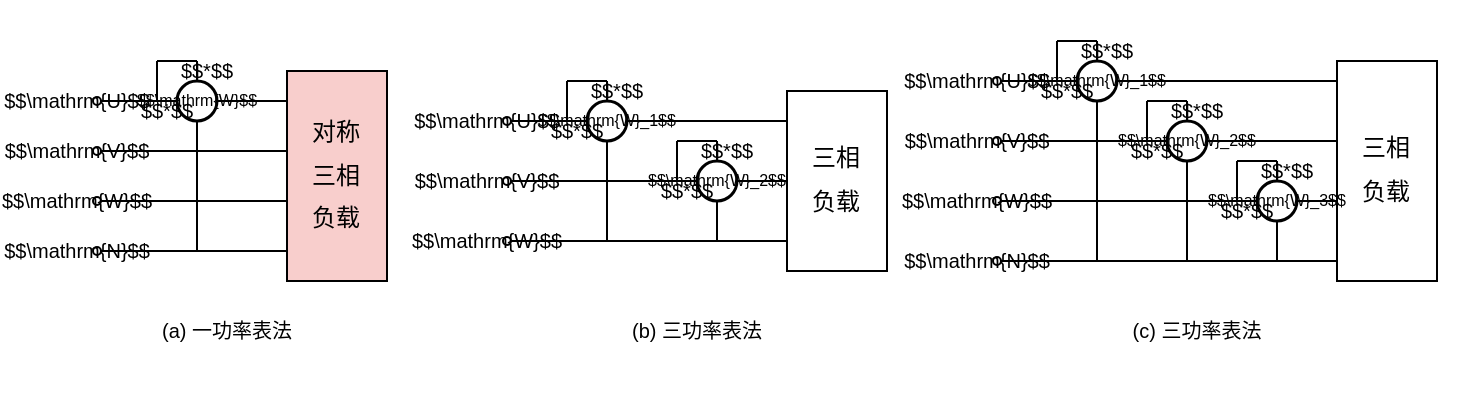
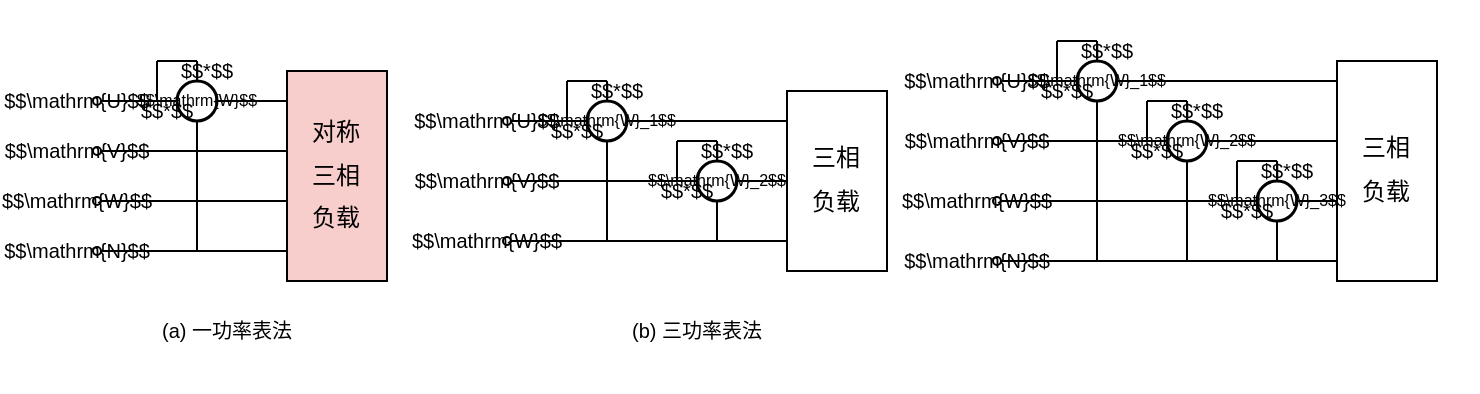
  <mxCell id="0" />
  <mxCell id="1" parent="0" />
  <mxCell id="2" value="$$\mathrm{W}$$" style="verticalLabelPosition=middle;shadow=0;dashed=0;align=center;html=1;verticalAlign=middle;strokeWidth=1.5;shape=ellipse;fontSize=8;connectable=1;" vertex="1" parent="1"><mxGeometry x="80" y="40" width="20" height="20" as="geometry" /></mxCell>
  <mxCell id="3" value="$$*$$" style="text;html=1;align=center;verticalAlign=middle;resizable=1;points=[];autosize=1;strokeColor=none;fillColor=none;fontSize=10;movable=1;rotatable=1;deletable=1;editable=1;connectable=0;" vertex="1" parent="1"><mxGeometry x="70" y="50" width="9" height="10" as="geometry" /></mxCell>
  <mxCell id="4" value="$$*$$" style="text;html=1;align=center;verticalAlign=middle;resizable=1;points=[];autosize=1;strokeColor=none;fillColor=none;fontSize=10;movable=1;rotatable=1;deletable=1;editable=1;connectable=0;" vertex="1" parent="1"><mxGeometry x="90" y="30" width="9" height="10" as="geometry" /></mxCell>
  <mxCell id="5" value="&lt;p style=&quot;line-height: 1.8&quot;&gt;对称&lt;br&gt;三相&lt;br&gt;负载&lt;/p&gt;" style="rounded=0;whiteSpace=wrap;html=1;connectable=0;fillColor=#f8cecc;" vertex="1" parent="1"><mxGeometry x="135" y="35" width="50" height="105" as="geometry" /></mxCell>
  <mxCell id="6" value="" style="endArrow=none;html=1;rounded=0;exitX=1;exitY=0.5;exitDx=0;exitDy=0;" edge="1" parent="1" source="2"><mxGeometry width="50" height="50" relative="1" as="geometry"><mxPoint x="110" y="55" as="sourcePoint" /><mxPoint x="135" y="50" as="targetPoint" /></mxGeometry></mxCell>
  <mxCell id="7" value="" style="endArrow=none;html=1;rounded=0;exitX=0.5;exitY=0;exitDx=0;exitDy=0;" edge="1" parent="1" source="2"><mxGeometry width="50" height="50" relative="1" as="geometry"><mxPoint x="90" y="40" as="sourcePoint" /><mxPoint x="90" y="30" as="targetPoint" /></mxGeometry></mxCell>
  <mxCell id="8" value="" style="endArrow=none;html=1;rounded=0;" edge="1" parent="1"><mxGeometry width="50" height="50" relative="1" as="geometry"><mxPoint x="90" y="30" as="sourcePoint" /><mxPoint x="70" y="30" as="targetPoint" /></mxGeometry></mxCell>
  <mxCell id="9" value="" style="endArrow=none;html=1;rounded=0;entryX=0;entryY=0.5;entryDx=0;entryDy=0;startSize=4;endSize=4;startArrow=oval;startFill=0;" edge="1" parent="1" target="2"><mxGeometry width="50" height="50" relative="1" as="geometry"><mxPoint x="40" y="50" as="sourcePoint" /><mxPoint x="110" y="-5" as="targetPoint" /></mxGeometry></mxCell>
  <mxCell id="10" value="" style="endArrow=none;html=1;rounded=0;" edge="1" parent="1"><mxGeometry width="50" height="50" relative="1" as="geometry"><mxPoint x="70" y="50" as="sourcePoint" /><mxPoint x="70" y="30" as="targetPoint" /></mxGeometry></mxCell>
  <mxCell id="11" value="" style="endArrow=none;html=1;rounded=0;entryX=0.5;entryY=1;entryDx=0;entryDy=0;" edge="1" parent="1" target="2"><mxGeometry width="50" height="50" relative="1" as="geometry"><mxPoint x="90" y="125" as="sourcePoint" /><mxPoint x="75" y="85" as="targetPoint" /></mxGeometry></mxCell>
  <mxCell id="12" value="" style="endArrow=none;html=1;rounded=0;startArrow=oval;startFill=0;endSize=4;startSize=4;" edge="1" parent="1"><mxGeometry width="50" height="50" relative="1" as="geometry"><mxPoint x="40" y="75" as="sourcePoint" /><mxPoint x="135" y="75" as="targetPoint" /></mxGeometry></mxCell>
  <mxCell id="13" value="" style="endArrow=none;html=1;rounded=0;startArrow=oval;startFill=0;endSize=4;startSize=4;" edge="1" parent="1"><mxGeometry width="50" height="50" relative="1" as="geometry"><mxPoint x="40" y="100" as="sourcePoint" /><mxPoint x="135" y="100" as="targetPoint" /></mxGeometry></mxCell>
  <mxCell id="14" value="" style="endArrow=none;html=1;rounded=0;startArrow=oval;startFill=0;endSize=4;startSize=4;" edge="1" parent="1"><mxGeometry width="50" height="50" relative="1" as="geometry"><mxPoint x="40" y="125" as="sourcePoint" /><mxPoint x="135" y="125" as="targetPoint" /></mxGeometry></mxCell>
  <mxCell id="15" value="$$\mathrm{U}$$" style="text;html=1;align=center;verticalAlign=middle;resizable=1;points=[];autosize=1;strokeColor=none;fillColor=none;movable=1;rotatable=1;deletable=1;editable=1;connectable=1;fontSize=10;" vertex="1" parent="1"><mxGeometry x="20" y="40" width="19" height="20" as="geometry" /></mxCell>
  <mxCell id="16" value="$$\mathrm{V}$$" style="text;html=1;align=center;verticalAlign=middle;resizable=1;points=[];autosize=1;strokeColor=none;fillColor=none;movable=1;rotatable=1;deletable=1;editable=1;connectable=1;fontSize=10;" vertex="1" parent="1"><mxGeometry x="20" y="65" width="19" height="20" as="geometry" /></mxCell>
  <mxCell id="17" value="$$\mathrm{W}$$" style="text;html=1;align=center;verticalAlign=middle;resizable=1;points=[];autosize=1;strokeColor=none;fillColor=none;movable=1;rotatable=1;deletable=1;editable=1;connectable=1;fontSize=10;" vertex="1" parent="1"><mxGeometry x="20" y="90" width="19" height="20" as="geometry" /></mxCell>
  <mxCell id="18" value="$$\mathrm{N}$$" style="text;html=1;align=center;verticalAlign=middle;resizable=1;points=[];autosize=1;strokeColor=none;fillColor=none;movable=1;rotatable=1;deletable=1;editable=1;connectable=1;fontSize=10;" vertex="1" parent="1"><mxGeometry x="20" y="115" width="19" height="20" as="geometry" /></mxCell>
  <mxCell id="19" value="$$\mathrm{W}_1$$" style="verticalLabelPosition=middle;shadow=0;dashed=0;align=center;html=1;verticalAlign=middle;strokeWidth=1.5;shape=ellipse;fontSize=8;connectable=1;" vertex="1" parent="1"><mxGeometry x="285" y="50" width="20" height="20" as="geometry" /></mxCell>
  <mxCell id="20" value="$$*$$" style="text;html=1;align=center;verticalAlign=middle;resizable=1;points=[];autosize=1;strokeColor=none;fillColor=none;fontSize=10;movable=1;rotatable=1;deletable=1;editable=1;connectable=0;" vertex="1" parent="1"><mxGeometry x="275" y="60" width="9" height="10" as="geometry" /></mxCell>
  <mxCell id="21" value="$$*$$" style="text;html=1;align=center;verticalAlign=middle;resizable=1;points=[];autosize=1;strokeColor=none;fillColor=none;fontSize=10;movable=1;rotatable=1;deletable=1;editable=1;connectable=0;" vertex="1" parent="1"><mxGeometry x="295" y="40" width="9" height="10" as="geometry" /></mxCell>
  <mxCell id="22" value="&lt;p style=&quot;line-height: 1.8&quot;&gt;三相&lt;br&gt;负载&lt;/p&gt;" style="rounded=0;whiteSpace=wrap;html=1;connectable=0;" vertex="1" parent="1"><mxGeometry x="385" y="45" width="50" height="90" as="geometry" /></mxCell>
  <mxCell id="23" value="" style="endArrow=none;html=1;rounded=0;exitX=1;exitY=0.5;exitDx=0;exitDy=0;" edge="1" parent="1" source="19"><mxGeometry width="50" height="50" relative="1" as="geometry"><mxPoint x="315" y="65" as="sourcePoint" /><mxPoint x="385" y="60" as="targetPoint" /></mxGeometry></mxCell>
  <mxCell id="24" value="" style="endArrow=none;html=1;rounded=0;exitX=0.5;exitY=0;exitDx=0;exitDy=0;" edge="1" parent="1" source="19"><mxGeometry width="50" height="50" relative="1" as="geometry"><mxPoint x="295" y="50" as="sourcePoint" /><mxPoint x="295" y="40" as="targetPoint" /></mxGeometry></mxCell>
  <mxCell id="25" value="" style="endArrow=none;html=1;rounded=0;" edge="1" parent="1"><mxGeometry width="50" height="50" relative="1" as="geometry"><mxPoint x="295" y="40" as="sourcePoint" /><mxPoint x="275" y="40" as="targetPoint" /></mxGeometry></mxCell>
  <mxCell id="26" value="" style="endArrow=none;html=1;rounded=0;entryX=0;entryY=0.5;entryDx=0;entryDy=0;startSize=4;endSize=4;startArrow=oval;startFill=0;" edge="1" parent="1" target="19"><mxGeometry width="50" height="50" relative="1" as="geometry"><mxPoint x="245" y="60" as="sourcePoint" /><mxPoint x="315" y="5" as="targetPoint" /></mxGeometry></mxCell>
  <mxCell id="27" value="" style="endArrow=none;html=1;rounded=0;" edge="1" parent="1"><mxGeometry width="50" height="50" relative="1" as="geometry"><mxPoint x="275" y="60" as="sourcePoint" /><mxPoint x="275" y="40" as="targetPoint" /></mxGeometry></mxCell>
  <mxCell id="28" value="" style="endArrow=none;html=1;rounded=0;entryX=0.5;entryY=1;entryDx=0;entryDy=0;" edge="1" parent="1" target="19"><mxGeometry width="50" height="50" relative="1" as="geometry"><mxPoint x="295" y="120" as="sourcePoint" /><mxPoint x="280" y="95" as="targetPoint" /></mxGeometry></mxCell>
  <mxCell id="29" value="" style="endArrow=none;html=1;rounded=0;startArrow=oval;startFill=0;endSize=4;startSize=4;entryX=0;entryY=0.5;entryDx=0;entryDy=0;" edge="1" parent="1" target="34"><mxGeometry width="50" height="50" relative="1" as="geometry"><mxPoint x="245" y="90" as="sourcePoint" /><mxPoint x="340" y="85" as="targetPoint" /></mxGeometry></mxCell>
  <mxCell id="30" value="" style="endArrow=none;html=1;rounded=0;startArrow=oval;startFill=0;endSize=4;startSize=4;" edge="1" parent="1"><mxGeometry width="50" height="50" relative="1" as="geometry"><mxPoint x="245" y="120" as="sourcePoint" /><mxPoint x="385" y="120" as="targetPoint" /></mxGeometry></mxCell>
  <mxCell id="31" value="$$\mathrm{U}$$" style="text;html=1;align=center;verticalAlign=middle;resizable=1;points=[];autosize=1;strokeColor=none;fillColor=none;movable=1;rotatable=1;deletable=1;editable=1;connectable=0;fontSize=10;" vertex="1" parent="1"><mxGeometry x="225" y="50" width="19" height="20" as="geometry" /></mxCell>
  <mxCell id="32" value="$$\mathrm{V}$$" style="text;html=1;align=center;verticalAlign=middle;resizable=1;points=[];autosize=1;strokeColor=none;fillColor=none;movable=1;rotatable=1;deletable=1;editable=1;connectable=0;fontSize=10;" vertex="1" parent="1"><mxGeometry x="225" y="80" width="19" height="20" as="geometry" /></mxCell>
  <mxCell id="33" value="$$\mathrm{W}$$" style="text;html=1;align=center;verticalAlign=middle;resizable=1;points=[];autosize=1;strokeColor=none;fillColor=none;movable=1;rotatable=1;deletable=1;editable=1;connectable=0;fontSize=10;" vertex="1" parent="1"><mxGeometry x="225" y="110" width="19" height="20" as="geometry" /></mxCell>
  <mxCell id="34" value="$$\mathrm{W}_2$$" style="verticalLabelPosition=middle;shadow=0;dashed=0;align=center;html=1;verticalAlign=middle;strokeWidth=1.5;shape=ellipse;fontSize=8;connectable=1;" vertex="1" parent="1"><mxGeometry x="340" y="80" width="20" height="20" as="geometry" /></mxCell>
  <mxCell id="35" value="$$*$$" style="text;html=1;align=center;verticalAlign=middle;resizable=1;points=[];autosize=1;strokeColor=none;fillColor=none;fontSize=10;movable=1;rotatable=1;deletable=1;editable=1;connectable=0;" vertex="1" parent="1"><mxGeometry x="330" y="90" width="9" height="10" as="geometry" /></mxCell>
  <mxCell id="36" value="$$*$$" style="text;html=1;align=center;verticalAlign=middle;resizable=1;points=[];autosize=1;strokeColor=none;fillColor=none;fontSize=10;movable=1;rotatable=1;deletable=1;editable=1;connectable=0;" vertex="1" parent="1"><mxGeometry x="350" y="70" width="9" height="10" as="geometry" /></mxCell>
  <mxCell id="37" value="" style="endArrow=none;html=1;rounded=0;exitX=0.5;exitY=0;exitDx=0;exitDy=0;" edge="1" parent="1" source="34"><mxGeometry width="50" height="50" relative="1" as="geometry"><mxPoint x="350" y="80" as="sourcePoint" /><mxPoint x="350" y="70" as="targetPoint" /></mxGeometry></mxCell>
  <mxCell id="38" value="" style="endArrow=none;html=1;rounded=0;" edge="1" parent="1"><mxGeometry width="50" height="50" relative="1" as="geometry"><mxPoint x="350" y="70" as="sourcePoint" /><mxPoint x="330" y="70" as="targetPoint" /></mxGeometry></mxCell>
  <mxCell id="39" value="" style="endArrow=none;html=1;rounded=0;" edge="1" parent="1"><mxGeometry width="50" height="50" relative="1" as="geometry"><mxPoint x="330" y="90" as="sourcePoint" /><mxPoint x="330" y="70" as="targetPoint" /></mxGeometry></mxCell>
  <mxCell id="40" value="" style="endArrow=none;html=1;rounded=0;entryX=0.5;entryY=1;entryDx=0;entryDy=0;" edge="1" parent="1" target="34"><mxGeometry width="50" height="50" relative="1" as="geometry"><mxPoint x="350" y="120" as="sourcePoint" /><mxPoint x="335" y="125" as="targetPoint" /></mxGeometry></mxCell>
  <mxCell id="41" value="" style="endArrow=none;html=1;rounded=0;fontSize=10;startSize=4;endSize=4;" edge="1" parent="1"><mxGeometry width="50" height="50" relative="1" as="geometry"><mxPoint x="360" y="90" as="sourcePoint" /><mxPoint x="385" y="90" as="targetPoint" /></mxGeometry></mxCell>
  <mxCell id="42" value="$$\mathrm{W}_1$$" style="verticalLabelPosition=middle;shadow=0;dashed=0;align=center;html=1;verticalAlign=middle;strokeWidth=1.5;shape=ellipse;fontSize=8;connectable=1;" vertex="1" parent="1"><mxGeometry x="530" y="30" width="20" height="20" as="geometry" /></mxCell>
  <mxCell id="43" value="$$*$$" style="text;html=1;align=center;verticalAlign=middle;resizable=1;points=[];autosize=1;strokeColor=none;fillColor=none;fontSize=10;movable=1;rotatable=1;deletable=1;editable=1;connectable=0;" vertex="1" parent="1"><mxGeometry x="520" y="40" width="9" height="10" as="geometry" /></mxCell>
  <mxCell id="44" value="$$*$$" style="text;html=1;align=center;verticalAlign=middle;resizable=1;points=[];autosize=1;strokeColor=none;fillColor=none;fontSize=10;movable=1;rotatable=1;deletable=1;editable=1;connectable=0;" vertex="1" parent="1"><mxGeometry x="540" y="20" width="9" height="10" as="geometry" /></mxCell>
  <mxCell id="45" value="&lt;p style=&quot;line-height: 1.8&quot;&gt;三相&lt;br&gt;负载&lt;/p&gt;" style="rounded=0;whiteSpace=wrap;html=1;connectable=0;" vertex="1" parent="1"><mxGeometry x="660" y="30" width="50" height="110" as="geometry" /></mxCell>
  <mxCell id="46" value="" style="endArrow=none;html=1;rounded=0;exitX=1;exitY=0.5;exitDx=0;exitDy=0;" edge="1" parent="1" source="42"><mxGeometry width="50" height="50" relative="1" as="geometry"><mxPoint x="560" y="45" as="sourcePoint" /><mxPoint x="660" y="40" as="targetPoint" /></mxGeometry></mxCell>
  <mxCell id="47" value="" style="endArrow=none;html=1;rounded=0;exitX=0.5;exitY=0;exitDx=0;exitDy=0;" edge="1" parent="1" source="42"><mxGeometry width="50" height="50" relative="1" as="geometry"><mxPoint x="540" y="30" as="sourcePoint" /><mxPoint x="540" y="20" as="targetPoint" /></mxGeometry></mxCell>
  <mxCell id="48" value="" style="endArrow=none;html=1;rounded=0;" edge="1" parent="1"><mxGeometry width="50" height="50" relative="1" as="geometry"><mxPoint x="540" y="20" as="sourcePoint" /><mxPoint x="520" y="20" as="targetPoint" /></mxGeometry></mxCell>
  <mxCell id="49" value="" style="endArrow=none;html=1;rounded=0;entryX=0;entryY=0.5;entryDx=0;entryDy=0;startSize=4;endSize=4;startArrow=oval;startFill=0;" edge="1" parent="1" target="42"><mxGeometry width="50" height="50" relative="1" as="geometry"><mxPoint x="490" y="40" as="sourcePoint" /><mxPoint x="560" y="-15" as="targetPoint" /></mxGeometry></mxCell>
  <mxCell id="50" value="" style="endArrow=none;html=1;rounded=0;" edge="1" parent="1"><mxGeometry width="50" height="50" relative="1" as="geometry"><mxPoint x="520" y="40" as="sourcePoint" /><mxPoint x="520" y="20" as="targetPoint" /></mxGeometry></mxCell>
  <mxCell id="51" value="" style="endArrow=none;html=1;rounded=0;entryX=0.5;entryY=1;entryDx=0;entryDy=0;" edge="1" parent="1" target="42"><mxGeometry width="50" height="50" relative="1" as="geometry"><mxPoint x="540" y="130" as="sourcePoint" /><mxPoint x="525" y="75" as="targetPoint" /></mxGeometry></mxCell>
  <mxCell id="52" value="" style="endArrow=none;html=1;rounded=0;startArrow=oval;startFill=0;endSize=4;startSize=4;entryX=0;entryY=0.5;entryDx=0;entryDy=0;" edge="1" parent="1"><mxGeometry width="50" height="50" relative="1" as="geometry"><mxPoint x="490" y="70" as="sourcePoint" /><mxPoint x="575" y="70" as="targetPoint" /></mxGeometry></mxCell>
  <mxCell id="53" value="" style="endArrow=none;html=1;rounded=0;startArrow=oval;startFill=0;endSize=4;startSize=4;entryX=0;entryY=0.5;entryDx=0;entryDy=0;" edge="1" parent="1"><mxGeometry width="50" height="50" relative="1" as="geometry"><mxPoint x="490" y="100" as="sourcePoint" /><mxPoint x="620" y="100" as="targetPoint" /></mxGeometry></mxCell>
  <mxCell id="54" value="" style="endArrow=none;html=1;rounded=0;startArrow=oval;startFill=0;endSize=4;startSize=4;" edge="1" parent="1"><mxGeometry width="50" height="50" relative="1" as="geometry"><mxPoint x="490" y="130" as="sourcePoint" /><mxPoint x="660" y="130" as="targetPoint" /></mxGeometry></mxCell>
  <mxCell id="55" value="$$\mathrm{U}$$" style="text;html=1;align=center;verticalAlign=middle;resizable=1;points=[];autosize=1;strokeColor=none;fillColor=none;movable=1;rotatable=1;deletable=1;editable=1;connectable=1;fontSize=10;" vertex="1" parent="1"><mxGeometry x="470" y="30" width="19" height="20" as="geometry" /></mxCell>
  <mxCell id="56" value="$$\mathrm{V}$$" style="text;html=1;align=center;verticalAlign=middle;resizable=1;points=[];autosize=1;strokeColor=none;fillColor=none;movable=1;rotatable=1;deletable=1;editable=1;connectable=1;fontSize=10;" vertex="1" parent="1"><mxGeometry x="470" y="60" width="19" height="20" as="geometry" /></mxCell>
  <mxCell id="57" value="$$\mathrm{W}$$" style="text;html=1;align=center;verticalAlign=middle;resizable=1;points=[];autosize=1;strokeColor=none;fillColor=none;movable=1;rotatable=1;deletable=1;editable=1;connectable=1;fontSize=10;" vertex="1" parent="1"><mxGeometry x="470" y="90" width="19" height="20" as="geometry" /></mxCell>
  <mxCell id="58" value="$$\mathrm{N}$$" style="text;html=1;align=center;verticalAlign=middle;resizable=1;points=[];autosize=1;strokeColor=none;fillColor=none;movable=1;rotatable=1;deletable=1;editable=1;connectable=1;fontSize=10;" vertex="1" parent="1"><mxGeometry x="470" y="120" width="19" height="20" as="geometry" /></mxCell>
  <mxCell id="59" value="$$\mathrm{W}_2$$" style="verticalLabelPosition=middle;shadow=0;dashed=0;align=center;html=1;verticalAlign=middle;strokeWidth=1.5;shape=ellipse;fontSize=8;connectable=1;" vertex="1" parent="1"><mxGeometry x="575" y="60" width="20" height="20" as="geometry" /></mxCell>
  <mxCell id="60" value="$$*$$" style="text;html=1;align=center;verticalAlign=middle;resizable=1;points=[];autosize=1;strokeColor=none;fillColor=none;fontSize=10;movable=1;rotatable=1;deletable=1;editable=1;connectable=0;" vertex="1" parent="1"><mxGeometry x="565" y="70" width="9" height="10" as="geometry" /></mxCell>
  <mxCell id="61" value="$$*$$" style="text;html=1;align=center;verticalAlign=middle;resizable=1;points=[];autosize=1;strokeColor=none;fillColor=none;fontSize=10;movable=1;rotatable=1;deletable=1;editable=1;connectable=0;" vertex="1" parent="1"><mxGeometry x="585" y="50" width="9" height="10" as="geometry" /></mxCell>
  <mxCell id="62" value="" style="endArrow=none;html=1;rounded=0;exitX=0.5;exitY=0;exitDx=0;exitDy=0;" edge="1" parent="1" source="59"><mxGeometry width="50" height="50" relative="1" as="geometry"><mxPoint x="585" y="60" as="sourcePoint" /><mxPoint x="585" y="50" as="targetPoint" /></mxGeometry></mxCell>
  <mxCell id="63" value="" style="endArrow=none;html=1;rounded=0;" edge="1" parent="1"><mxGeometry width="50" height="50" relative="1" as="geometry"><mxPoint x="585" y="50" as="sourcePoint" /><mxPoint x="565" y="50" as="targetPoint" /></mxGeometry></mxCell>
  <mxCell id="64" value="" style="endArrow=none;html=1;rounded=0;" edge="1" parent="1"><mxGeometry width="50" height="50" relative="1" as="geometry"><mxPoint x="565" y="70" as="sourcePoint" /><mxPoint x="565" y="50" as="targetPoint" /></mxGeometry></mxCell>
  <mxCell id="65" value="" style="endArrow=none;html=1;rounded=0;entryX=0.5;entryY=1;entryDx=0;entryDy=0;" edge="1" parent="1" target="59"><mxGeometry width="50" height="50" relative="1" as="geometry"><mxPoint x="585" y="130" as="sourcePoint" /><mxPoint x="570" y="105" as="targetPoint" /></mxGeometry></mxCell>
  <mxCell id="66" value="$$\mathrm{W}_3$$" style="verticalLabelPosition=middle;shadow=0;dashed=0;align=center;html=1;verticalAlign=middle;strokeWidth=1.5;shape=ellipse;fontSize=8;connectable=1;" vertex="1" parent="1"><mxGeometry x="620" y="90" width="20" height="20" as="geometry" /></mxCell>
  <mxCell id="67" value="$$*$$" style="text;html=1;align=center;verticalAlign=middle;resizable=1;points=[];autosize=1;strokeColor=none;fillColor=none;fontSize=10;movable=1;rotatable=1;deletable=1;editable=1;connectable=0;" vertex="1" parent="1"><mxGeometry x="610" y="100" width="9" height="10" as="geometry" /></mxCell>
  <mxCell id="68" value="$$*$$" style="text;html=1;align=center;verticalAlign=middle;resizable=1;points=[];autosize=1;strokeColor=none;fillColor=none;fontSize=10;movable=1;rotatable=1;deletable=1;editable=1;connectable=0;" vertex="1" parent="1"><mxGeometry x="630" y="80" width="9" height="10" as="geometry" /></mxCell>
  <mxCell id="69" value="" style="endArrow=none;html=1;rounded=0;exitX=0.5;exitY=0;exitDx=0;exitDy=0;" edge="1" parent="1" source="66"><mxGeometry width="50" height="50" relative="1" as="geometry"><mxPoint x="630" y="90" as="sourcePoint" /><mxPoint x="630" y="80" as="targetPoint" /></mxGeometry></mxCell>
  <mxCell id="70" value="" style="endArrow=none;html=1;rounded=0;" edge="1" parent="1"><mxGeometry width="50" height="50" relative="1" as="geometry"><mxPoint x="630" y="80" as="sourcePoint" /><mxPoint x="610" y="80" as="targetPoint" /></mxGeometry></mxCell>
  <mxCell id="71" value="" style="endArrow=none;html=1;rounded=0;" edge="1" parent="1"><mxGeometry width="50" height="50" relative="1" as="geometry"><mxPoint x="610" y="100" as="sourcePoint" /><mxPoint x="610" y="80" as="targetPoint" /></mxGeometry></mxCell>
  <mxCell id="72" value="" style="endArrow=none;html=1;rounded=0;entryX=0.5;entryY=1;entryDx=0;entryDy=0;" edge="1" parent="1" target="66"><mxGeometry width="50" height="50" relative="1" as="geometry"><mxPoint x="630" y="130" as="sourcePoint" /><mxPoint x="615" y="135" as="targetPoint" /></mxGeometry></mxCell>
  <mxCell id="73" value="" style="endArrow=none;html=1;rounded=0;fontSize=10;startSize=4;endSize=4;" edge="1" parent="1"><mxGeometry width="50" height="50" relative="1" as="geometry"><mxPoint x="595" y="70" as="sourcePoint" /><mxPoint x="660" y="70" as="targetPoint" /></mxGeometry></mxCell>
  <mxCell id="74" value="" style="endArrow=none;html=1;rounded=0;fontSize=10;startSize=4;endSize=4;" edge="1" parent="1"><mxGeometry width="50" height="50" relative="1" as="geometry"><mxPoint x="640" y="100" as="sourcePoint" /><mxPoint x="660" y="100" as="targetPoint" /></mxGeometry></mxCell>
  <mxCell id="75" value="(a) 一功率表法" style="text;html=1;align=center;verticalAlign=middle;resizable=0;points=[];autosize=1;strokeColor=none;fillColor=none;fontSize=10;" vertex="1" parent="1"><mxGeometry x="65" y="155" width="80" height="20" as="geometry" /></mxCell>
  <mxCell id="76" value="(b) 三功率表法" style="text;html=1;align=center;verticalAlign=middle;resizable=0;points=[];autosize=1;strokeColor=none;fillColor=none;fontSize=10;" vertex="1" parent="1"><mxGeometry x="300" y="155" width="80" height="20" as="geometry" /></mxCell>
- <mxCell id="77" value="(c) 三功率表法" style="text;html=1;align=center;verticalAlign=middle;resizable=0;points=[];autosize=1;strokeColor=none;fillColor=none;fontSize=10;" vertex="1" parent="1"><mxGeometry x="550" y="155" width="80" height="20" as="geometry" /></mxCell>
